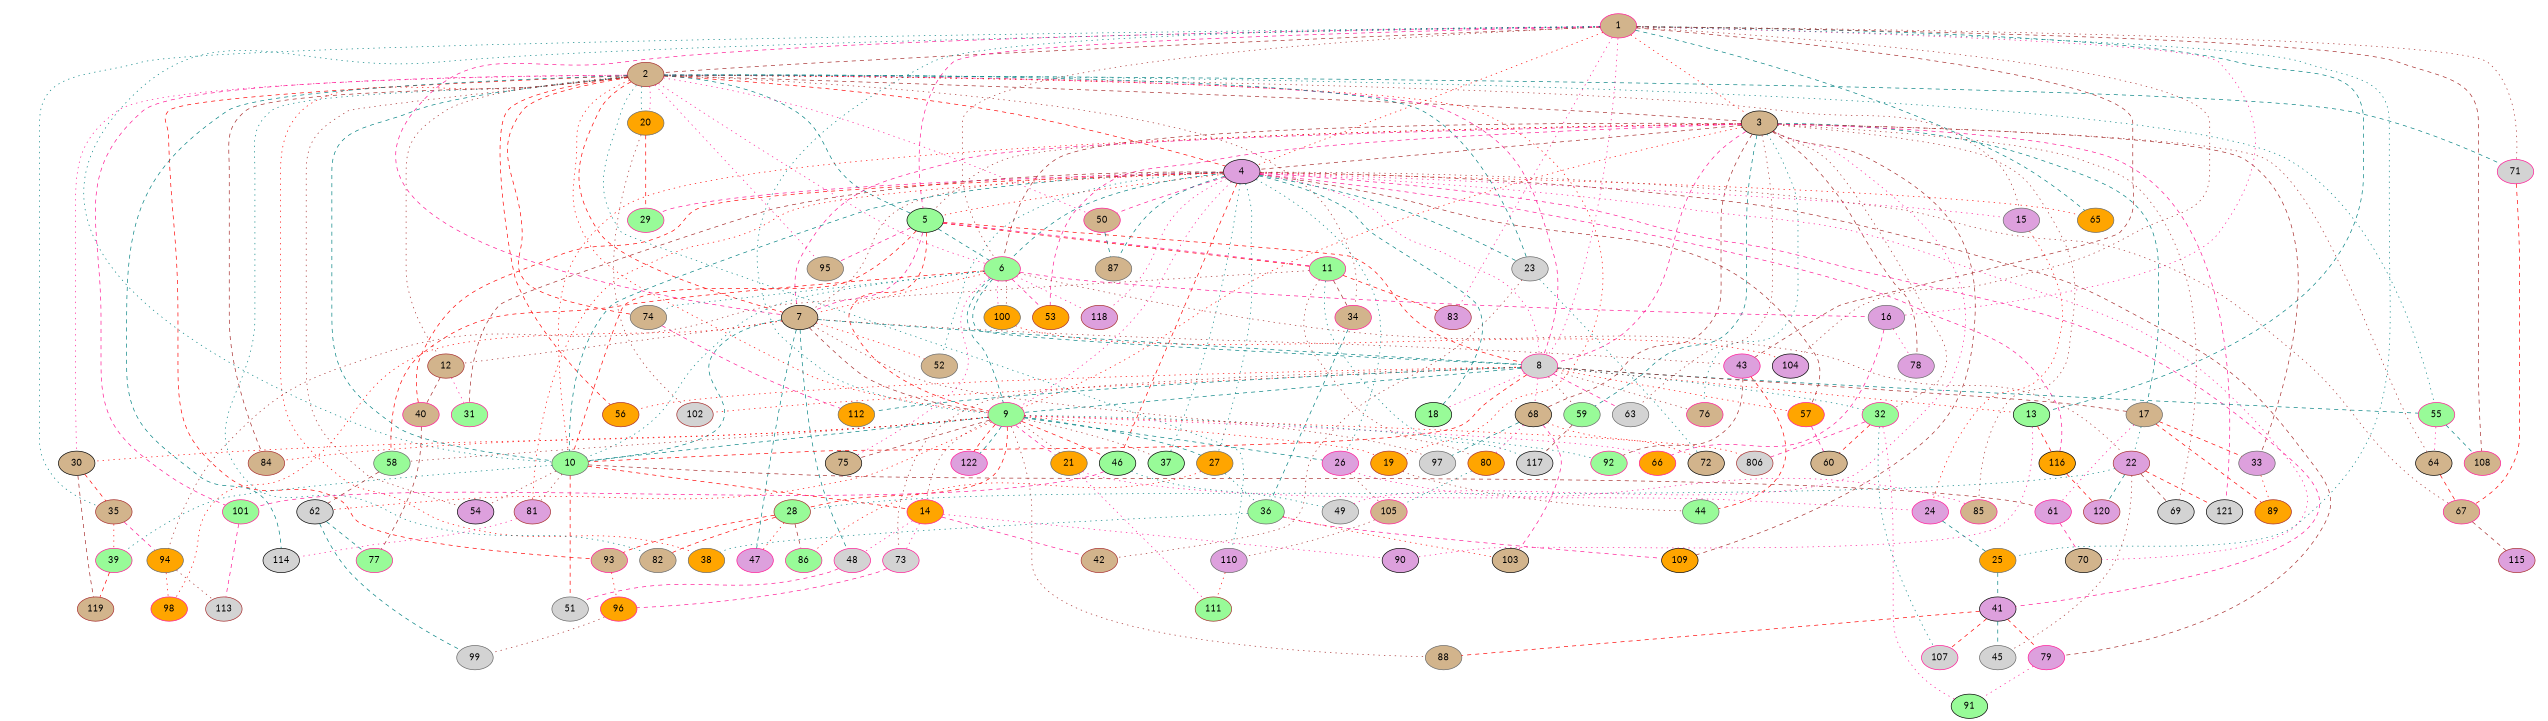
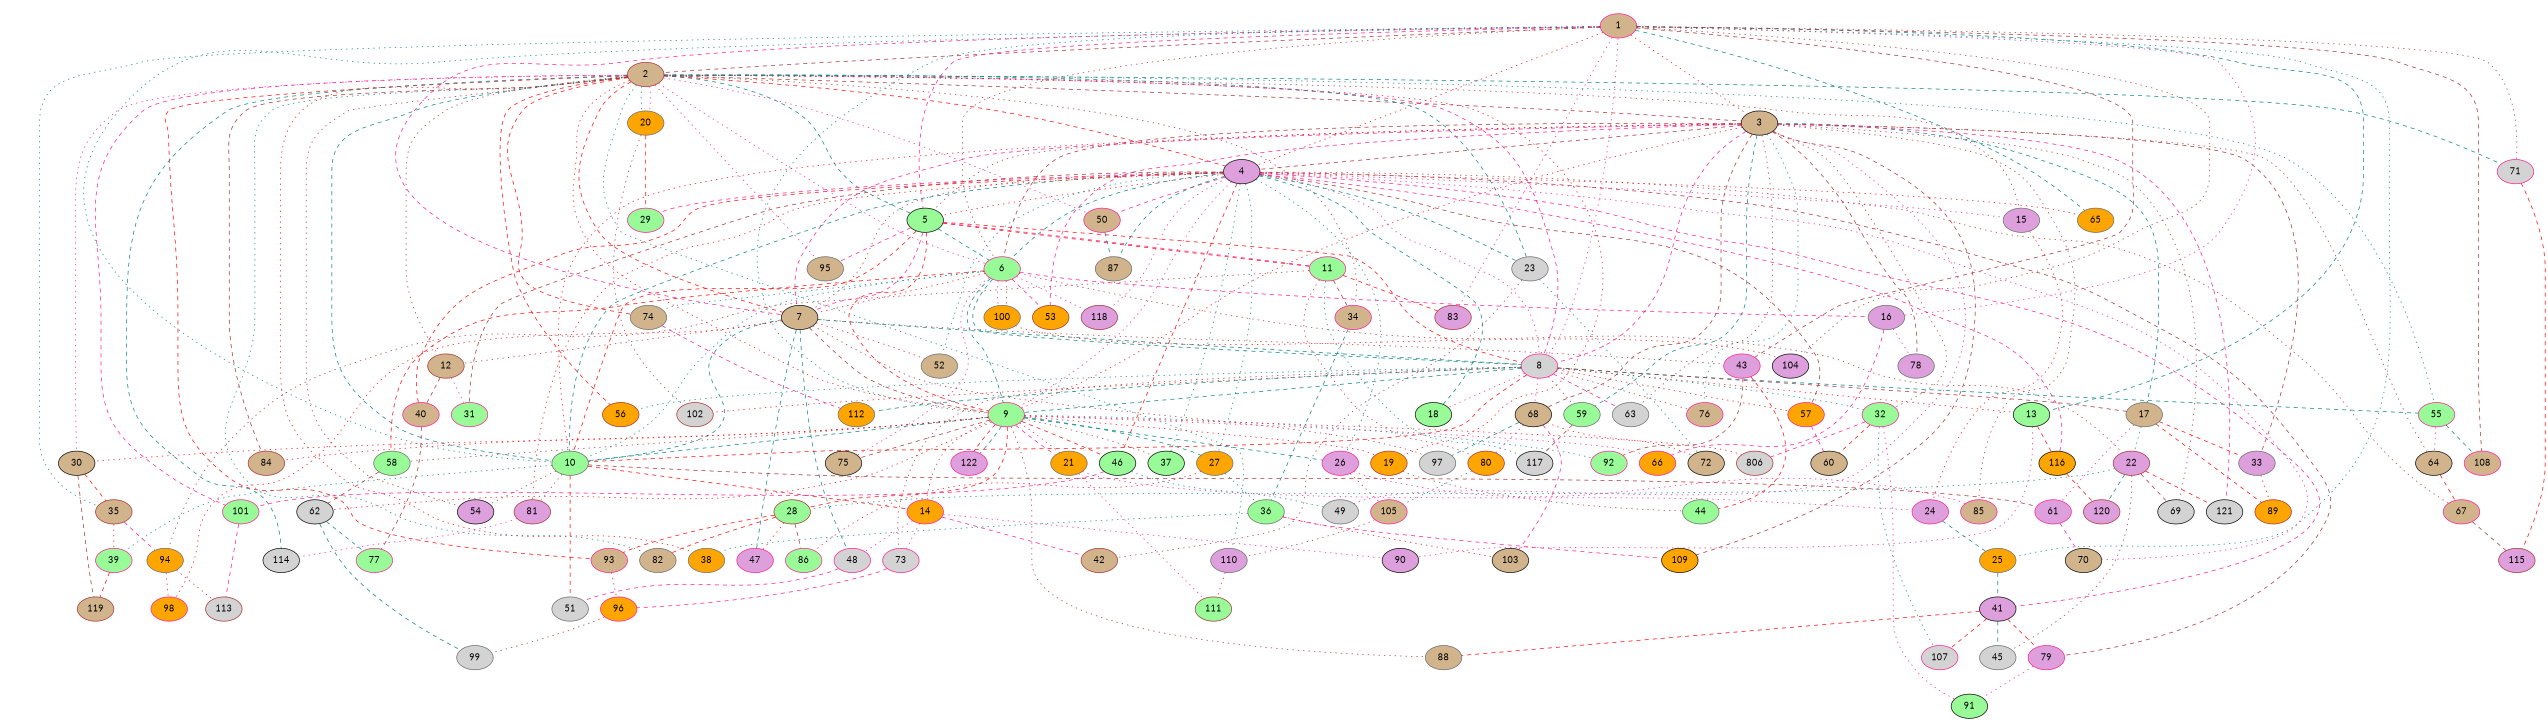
  graph {
    fontname=Lato
    node [color=deeppink fillcolor=tan fontname=Lato style=filled]
    edge [color=red fontname=Lato style=dotted]
    2 [color=brown]
    1
    3 [color=black]
    4 [color=black fillcolor=plum]
    5 [color=black fillcolor=palegreen]
    6 [fillcolor=palegreen]
    7 [color=black]
    8 [fillcolor=lightgrey]
    9 [fillcolor=palegreen]
    10 [color=gray40 fillcolor=palegreen]
    13 [color=black fillcolor=palegreen]
    16 [color=gray40 fillcolor=plum]
    25 [color=gray40 fillcolor=orange]
    35 [color=brown]
    43 [fillcolor=plum]
    65 [color=gray40 fillcolor=orange]
    71 [fillcolor=lightgrey]
    83 [color=brown fillcolor=plum]
    104 [color=black fillcolor=plum]
    108
    12 [color=brown]
    15 [color=gray40 fillcolor=plum]
    19 [color=brown fillcolor=orange]
    20 [color=gray40 fillcolor=orange]
    23 [color=gray40 fillcolor=lightgrey]
    30 [color=black]
    34
    38 [color=gray40 fillcolor=orange]
    50
    54 [color=black fillcolor=plum]
    55 [fillcolor=palegreen]
    56 [color=brown fillcolor=orange]
    74 [color=gray40]
    82 [color=gray40]
    84 [color=brown]
    93
    95 [color=gray40]
    101 [fillcolor=palegreen]
    110 [color=gray40 fillcolor=plum]
    114 [color=black fillcolor=lightgrey]
    17 [color=gray40]
    32 [fillcolor=palegreen]
    33 [color=gray40 fillcolor=plum]
    49 [color=gray40 fillcolor=lightgrey]
    53 [color=brown fillcolor=orange]
    59 [color=gray40 fillcolor=palegreen]
    63 [color=gray40 fillcolor=lightgrey]
    64 [color=black]
    68 [color=black]
    69 [color=black fillcolor=lightgrey]
    76
    78 [color=gray40 fillcolor=plum]
    85
    109 [color=black fillcolor=orange]
    121 [color=black fillcolor=lightgrey]
    18 [color=black fillcolor=palegreen]
    26 [fillcolor=plum]
    27 [color=gray40 fillcolor=orange]
    29 [fillcolor=palegreen]
    31 [fillcolor=palegreen]
    37 [color=black fillcolor=palegreen]
    40
    41 [color=black fillcolor=plum]
    46 [color=black fillcolor=palegreen]
    52 [color=gray40]
    57 [fillcolor=orange]
    67
    70 [color=black]
    79 [fillcolor=plum]
    81 [color=brown fillcolor=plum]
    87 [color=gray40]
    116 [color=black fillcolor=orange]
    118 [color=brown fillcolor=plum]
    11 [fillcolor=palegreen]
    22 [color=brown fillcolor=plum]
    58 [color=gray40 fillcolor=palegreen]
    75 [color=black]
    100 [color=gray40 fillcolor=orange]
    47 [fillcolor=plum]
    48 [fillcolor=lightgrey]
    97 [color=gray40 fillcolor=lightgrey]
    98 [fillcolor=orange]
    73 [fillcolor=lightgrey]
    102 [color=brown fillcolor=lightgrey]
    112 [color=gray40 fillcolor=orange]
    14 [fillcolor=orange]
    21 [color=gray40 fillcolor=orange]
    28 [color=brown fillcolor=palegreen]
    62 [color=black fillcolor=lightgrey]
    66 [fillcolor=orange]
    88 [color=gray40]
    92 [fillcolor=palegreen]
    n93 [color=brown fillcolor=lightgrey label=806]
    122 [fillcolor=plum]
    39 [fillcolor=palegreen]
    51 [color=gray40 fillcolor=lightgrey]
    61 [fillcolor=plum]
    90 [color=black fillcolor=plum]
    94 [color=gray40 fillcolor=orange]
    44 [color=gray40 fillcolor=palegreen]
    115 [color=brown fillcolor=plum]
    24 [fillcolor=plum]
    42 [color=brown]
    72 [color=black]
    119 [color=brown]
    36 [color=gray40 fillcolor=palegreen]
    96 [fillcolor=orange]
    113 [color=brown fillcolor=lightgrey]
    111 [color=brown fillcolor=palegreen]
    89 [color=brown fillcolor=orange]
    60 [color=black]
    91 [color=black fillcolor=palegreen]
    107 [fillcolor=lightgrey]
    117 [color=black fillcolor=lightgrey]
    80 [color=brown fillcolor=orange]
    103 [color=black]
    105
    86 [fillcolor=palegreen]
    77 [fillcolor=palegreen]
    45 [color=gray40 fillcolor=lightgrey]
    120 [color=brown fillcolor=plum]
    99 [color=gray40 fillcolor=lightgrey]
    2 -- 3 [color=brown style=dashed]
    2 -- 4 [style=dashed]
    2 -- 5 [color=teal style=dashed]
    2 -- 6 [color=deeppink]
    2 -- 7 [style=dashed]
    2 -- 8 [color=deeppink style=dashed]
    2 -- 9
    2 -- 10 [color=teal style=dashed]
    2 -- 71 [color=teal style=dashed]
    2 -- 12 [color=brown]
    2 -- 15 [color=brown]
    2 -- 19
    2 -- 20 [color=teal]
    2 -- 20 [color=deeppink]
    2 -- 23 [color=teal style=dashed]
    2 -- 30 [color=deeppink]
    2 -- 34 [color=brown]
    2 -- 38
    2 -- 50 [color=deeppink]
    2 -- 54 [color=brown]
    2 -- 55 [color=teal]
    2 -- 56 [style=dashed]
    2 -- 74 [style=dashed]
    2 -- 82 [color=teal]
    2 -- 84 [color=brown style=dashed]
    2 -- 93 [style=dashed]
    2 -- 95 [color=deeppink]
    2 -- 101 [color=deeppink style=dashed]
    2 -- 110 [color=teal]
    2 -- 114 [color=teal style=dashed]
    1 -- 2 [color=brown style=dashed]
    1 -- 3
    1 -- 4
    1 -- 5 [color=deeppink style=dashed]
    1 -- 6 [color=brown]
    1 -- 7 [color=deeppink style=dashed]
    1 -- 8 [color=deeppink]
    1 -- 9 [color=teal]
    1 -- 10 [color=teal]
    1 -- 13 [color=teal style=dashed]
    1 -- 16 [color=deeppink]
    1 -- 25 [color=teal]
    1 -- 35 [color=teal]
    1 -- 43 [color=brown style=dashed]
    1 -- 65 [color=teal style=dashed]
    1 -- 71 [color=brown]
    1 -- 83 [color=deeppink]
    1 -- 104 [color=brown]
    1 -- 108 [color=brown style=dashed]
    3 -- 4 [color=brown style=dashed]
    3 -- 5 [color=brown]
    3 -- 6 [color=brown style=dashed]
    3 -- 7 [color=deeppink style=dashed]
    3 -- 8 [color=deeppink style=dashed]
    3 -- 9
    3 -- 10
    3 -- 17 [color=teal style=dashed]
    3 -- 32 [color=brown]
    3 -- 33 [color=brown style=dashed]
    3 -- 49 [color=deeppink]
    3 -- 53 [color=deeppink style=dashed]
    3 -- 59 [color=teal style=dashed]
    3 -- 63 [color=brown]
    3 -- 64 [color=brown]
    3 -- 68 [color=brown style=dashed]
    3 -- 69 [color=brown]
    3 -- 76 [color=teal]
    3 -- 78 [color=brown style=dashed]
    3 -- 85 [color=brown]
    3 -- 109 [color=brown style=dashed]
    3 -- 121 [color=deeppink style=dashed]
    4 -- 5
    4 -- 6 [color=teal style=dashed]
    4 -- 7 [color=brown]
    4 -- 8 [color=deeppink]
    4 -- 9 [color=deeppink]
    4 -- 10 [color=teal style=dashed]
    4 -- 65
    4 -- 15 [color=deeppink]
    4 -- 23 [color=teal style=dashed]
    4 -- 50 [color=deeppink style=dashed]
    4 -- 18 [color=teal style=dashed]
    4 -- 26 [color=teal]
    4 -- 27 [color=teal]
    4 -- 29 [color=deeppink style=dashed]
    4 -- 31 [color=brown style=dashed]
    4 -- 37 [color=teal]
    4 -- 40 [style=dashed]
    4 -- 41 [color=deeppink style=dashed]
    4 -- 46 [style=dashed]
    4 -- 52 [color=teal]
    4 -- 57 [color=brown style=dashed]
    4 -- 67 [color=brown]
    4 -- 70 [color=deeppink]
    4 -- 79 [color=brown style=dashed]
    4 -- 81
    4 -- 87 [color=teal style=dashed]
    4 -- 116 [color=deeppink style=dashed]
    4 -- 118 [color=deeppink]
    5 -- 6 [color=teal style=dashed]
    5 -- 7 [color=deeppink style=dashed]
    5 -- 8 [style=dashed]
    5 -- 9 [style=dashed]
    5 -- 10 [style=dashed]
    5 -- 95 [color=deeppink style=dashed]
    5 -- 11 [style=dashed]
    5 -- 11 [color=deeppink style=dashed]
    6 -- 7
    6 -- 8 [color=teal style=dashed]
    6 -- 9 [color=teal style=dashed]
    6 -- 10 [color=teal]
    6 -- 16 [color=deeppink style=dashed]
    6 -- 74 [color=teal]
    6 -- 53 [color=deeppink style=dashed]
    6 -- 118 [color=deeppink]
    6 -- 22 [color=brown]
    6 -- 58 [style=dashed]
    6 -- 75 [color=deeppink]
    6 -- 100 [color=deeppink]
    6 -- 100 [color=brown]
    7 -- 8 [color=teal style=dashed]
    7 -- 9 [color=brown style=dashed]
    7 -- 10 [color=teal style=dashed]
    7 -- 43 [color=brown]
    7 -- 12 [color=brown]
    7 -- 52
    7 -- 47 [color=teal style=dashed]
    7 -- 48 [color=teal style=dashed]
    7 -- 97 [color=brown]
    7 -- 98
    8 -- 9 [color=teal style=dashed]
    8 -- 10 [style=dashed]
    8 -- 13
    8 -- 55 [color=teal style=dashed]
-   8 -- 56
+   8 -- 56 [color=teal]
    8 -- 17 [color=brown style=dashed]
    8 -- 32 [color=teal]
    8 -- 59 [color=brown]
    8 -- 63 [color=deeppink style=dashed]
    8 -- 68 [color=deeppink]
    8 -- 76 [color=brown]
    8 -- 18 [color=deeppink]
    8 -- 57
    8 -- 73 [color=brown]
    8 -- 102
    8 -- 112 [color=teal style=dashed]
    9 -- 10 [color=teal style=dashed]
    9 -- 19
    9 -- 30
    9 -- 84
    9 -- 26 [color=teal style=dashed]
    9 -- 27 [color=teal style=dashed]
    9 -- 37 [color=brown]
    9 -- 46 [style=dashed]
    9 -- 58 [color=brown]
    9 -- 75 [color=brown style=dashed]
    9 -- 14 [color=brown]
    9 -- 21 [color=deeppink style=dashed]
    9 -- 21 [color=brown]
    9 -- 28 [style=dashed]
    9 -- 62
    9 -- 66 [color=deeppink]
    9 -- 88 [color=brown]
    9 -- 92 [color=teal]
    9 -- n93
    9 -- 122 [style=dashed]
    9 -- 122 [color=teal style=dashed]
    10 -- 54 [color=brown]
    10 -- 81 [color=brown]
    10 -- 14 [style=dashed]
    10 -- 39 [color=teal]
    10 -- 51 [style=dashed]
    10 -- 61 [color=brown style=dashed]
    13 -- 116 [style=dashed]
    13 -- 90 [color=deeppink]
    16 -- 78 [color=deeppink]
    16 -- 66 [color=deeppink style=dashed]
    25 -- 41 [color=teal style=dashed]
    35 -- 39
    35 -- 94 [color=deeppink style=dashed]
    43 -- 92 [color=brown style=dashed]
    43 -- 44 [style=dashed]
-   71 -- 67 [style=dashed]
+   71 -- 115 [style=dashed]
    12 -- 31 [color=deeppink]
    12 -- 40 [color=brown style=dashed]
    15 -- 24
    19 -- 44 [color=brown]
    20 -- 29 [style=dashed]
    20 -- 102 [color=brown]
    23 -- 42 [color=brown]
    23 -- 72 [color=teal]
    30 -- 35 [style=dashed]
    30 -- 119 [color=brown style=dashed]
    34 -- 36 [color=teal style=dashed]
    50 -- 87 [color=teal style=dashed]
    55 -- 108 [color=teal style=dashed]
    55 -- 64 [color=deeppink]
    74 -- 112 [color=deeppink style=dashed]
    93 -- 96
    101 -- 113 [color=deeppink style=dashed]
    110 -- 111
    17 -- 33 [style=dashed]
    17 -- 22 [color=teal]
    17 -- 61 [color=deeppink]
    17 -- 89 [style=dashed]
    32 -- n93 [color=deeppink style=dashed]
    32 -- 60 [style=dashed]
    32 -- 91 [color=deeppink]
    32 -- 107 [color=teal]
    33 -- 89
    59 -- 117 [color=brown style=dashed]
    64 -- 67 [style=dashed]
    68 -- 97 [color=teal style=dashed]
    68 -- 72
    68 -- 80 [color=deeppink]
    68 -- 103 [color=deeppink style=dashed]
    26 -- 85 [color=deeppink]
    26 -- 105 [color=brown]
    27 -- 36 [color=teal]
    27 -- 86
    40 -- 77 [color=brown style=dashed]
    41 -- 79 [style=dashed]
    41 -- 88 [style=dashed]
    41 -- 107 [style=dashed]
    41 -- 45 [color=teal style=dashed]
    46 -- 101 [color=deeppink style=dashed]
    46 -- 49 [color=teal]
    57 -- 60 [color=deeppink style=dashed]
    67 -- 115 [color=brown style=dashed]
    79 -- 91 [color=deeppink]
    81 -- 114 [color=deeppink]
    116 -- 120 [style=dashed]
    11 -- 83 [style=dashed]
    11 -- 34 [color=brown style=dashed]
    11 -- 94 [color=brown]
    11 -- 117 [color=teal]
    11 -- 80 [color=brown]
    22 -- 69 [color=brown style=dashed]
    22 -- 121 [style=dashed]
    22 -- 28 [color=teal]
    22 -- 45 [color=brown]
    22 -- 120 [color=teal style=dashed]
    58 -- 62 [color=brown style=dashed]
    100 -- 104
    48 -- 51 [color=deeppink style=dashed]
    73 -- 96 [color=deeppink style=dashed]
    14 -- 48 [color=deeppink]
    14 -- 73 [color=deeppink]
    14 -- 90 [color=deeppink]
    14 -- 42 [color=deeppink style=dashed]
    21 -- 24 [color=deeppink]
    21 -- 111 [color=deeppink]
    28 -- 82 [style=dashed]
    28 -- 93 [style=dashed]
    28 -- 47
    28 -- 86 [color=brown style=dashed]
    62 -- 77 [color=teal style=dashed]
    62 -- 99 [color=teal style=dashed]
    39 -- 119 [style=dashed]
    61 -- 70 [color=deeppink style=dashed]
    94 -- 98
    94 -- 113 [color=brown]
    24 -- 25 [color=teal style=dashed]
    36 -- 38 [color=teal]
    36 -- 109 [color=deeppink style=dashed]
    36 -- 103
    96 -- 99 [color=brown]
    80 -- 105 [color=teal]
    105 -- 110 [color=brown]
  }
